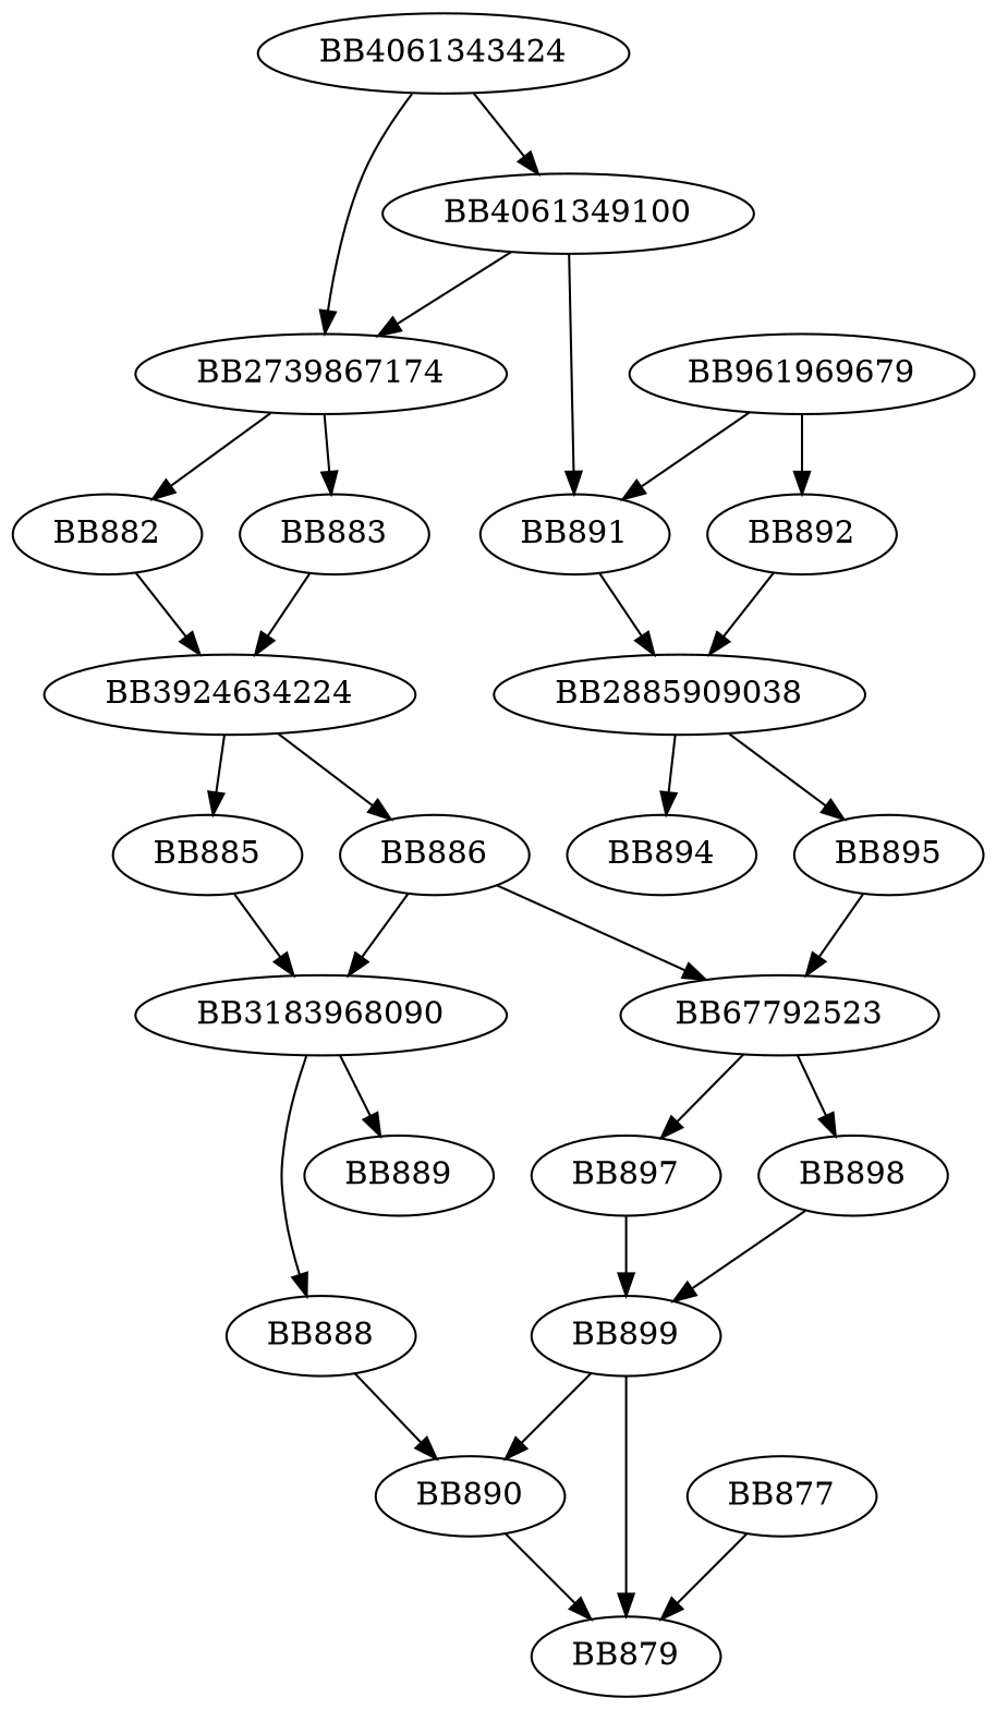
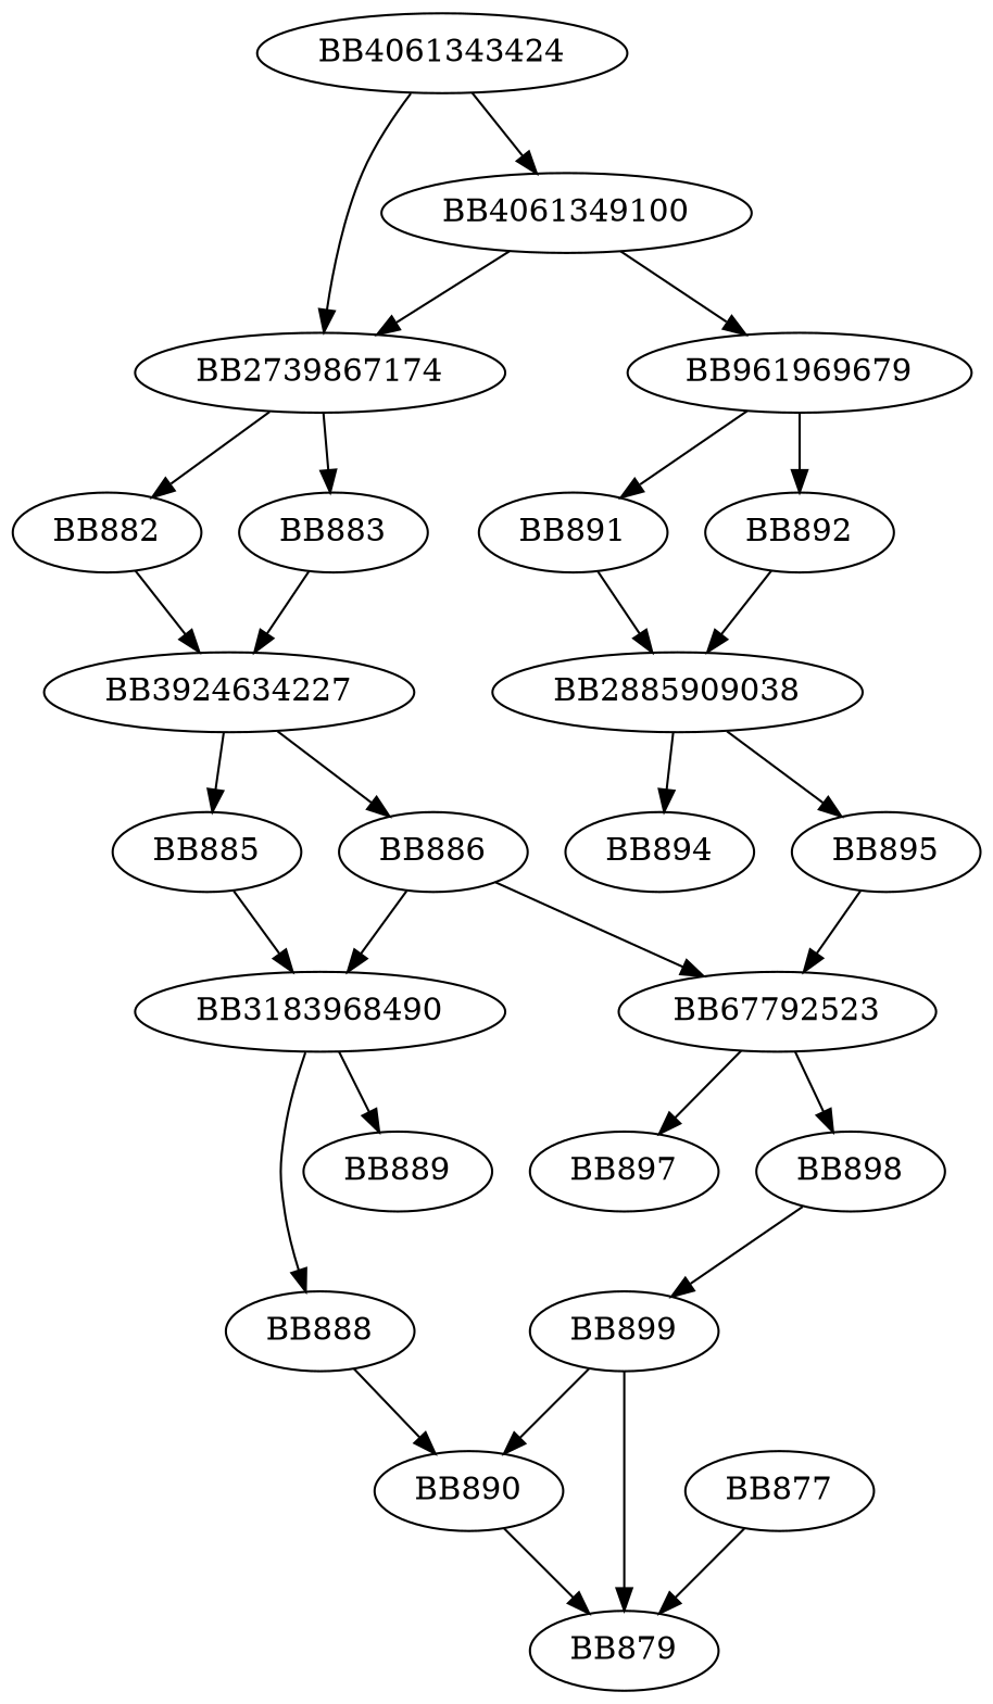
  digraph {
    BB4061343424
    BB4061349100
    BB2739867174
    BB877
    BB879
    BB961969679
    BB882
    BB883
    BB891
    BB892
-   BB3924634227 [label=BB3924634224]
+   BB3924634227
    BB2885909038
    BB885
    BB886
-   BB3183968090
+   BB3183968090 [label=BB3183968490]
    BB67792523
    BB888
    BB889
    BB890
    BB894
    BB895
    BB897
    BB898
    BB899
    BB4061343424 -> BB4061349100
    BB4061343424 -> BB2739867174
    BB4061349100 -> BB2739867174
-   BB4061349100 -> BB891
+   BB4061349100 -> BB961969679
    BB2739867174 -> BB882
    BB2739867174 -> BB883
    BB877 -> BB879
    BB961969679 -> BB891
    BB961969679 -> BB892
    BB882 -> BB3924634227
    BB883 -> BB3924634227
    BB891 -> BB2885909038
    BB892 -> BB2885909038
    BB3924634227 -> BB885
    BB3924634227 -> BB886
    BB2885909038 -> BB894
    BB2885909038 -> BB895
    BB885 -> BB3183968090
    BB886 -> BB3183968090
    BB886 -> BB67792523
    BB3183968090 -> BB888
    BB3183968090 -> BB889
    BB67792523 -> BB897
    BB67792523 -> BB898
    BB888 -> BB890
    BB890 -> BB879
    BB895 -> BB67792523
-   BB897 -> BB899
    BB898 -> BB899
    BB899 -> BB879
    BB899 -> BB890
  }
